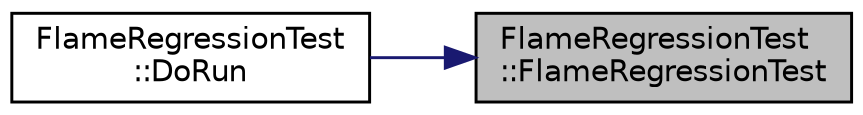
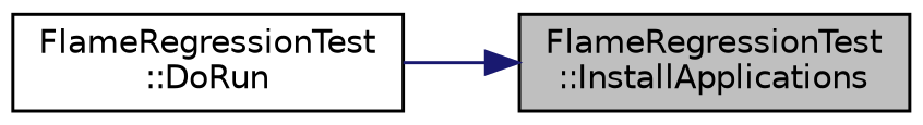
  digraph {
    rankdir=RL
    node [color=black fontname=Helvetica fontsize=10 shape=record style=filled]
-   n1 [fillcolor=grey75 fontcolor=black height=0.2 label="FlameRegressionTest\l::FlameRegressionTest" width=0.4]
+   n1 [fillcolor=grey75 fontcolor=black height=0.2 label="FlameRegressionTest\l::InstallApplications" width=0.4]
    n2 [fillcolor=white height=0.2 label="FlameRegressionTest\l::DoRun" width=0.4]
    n1 -> n2 [color=midnightblue dir=back fontname=Helvetica fontsize=10 labelfontname=Helvetica labelfontsize=10 style=solid]
  }
